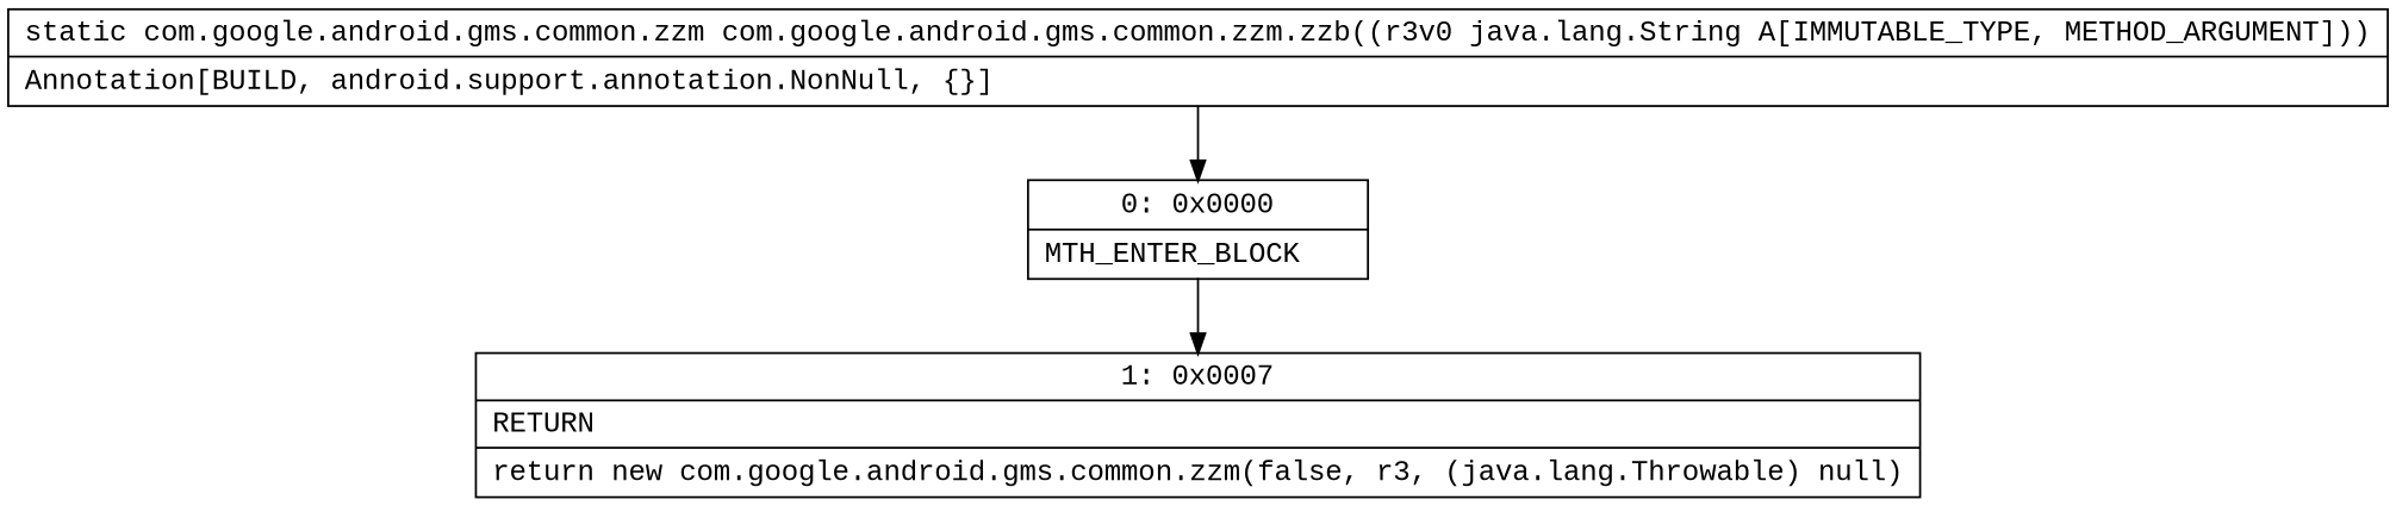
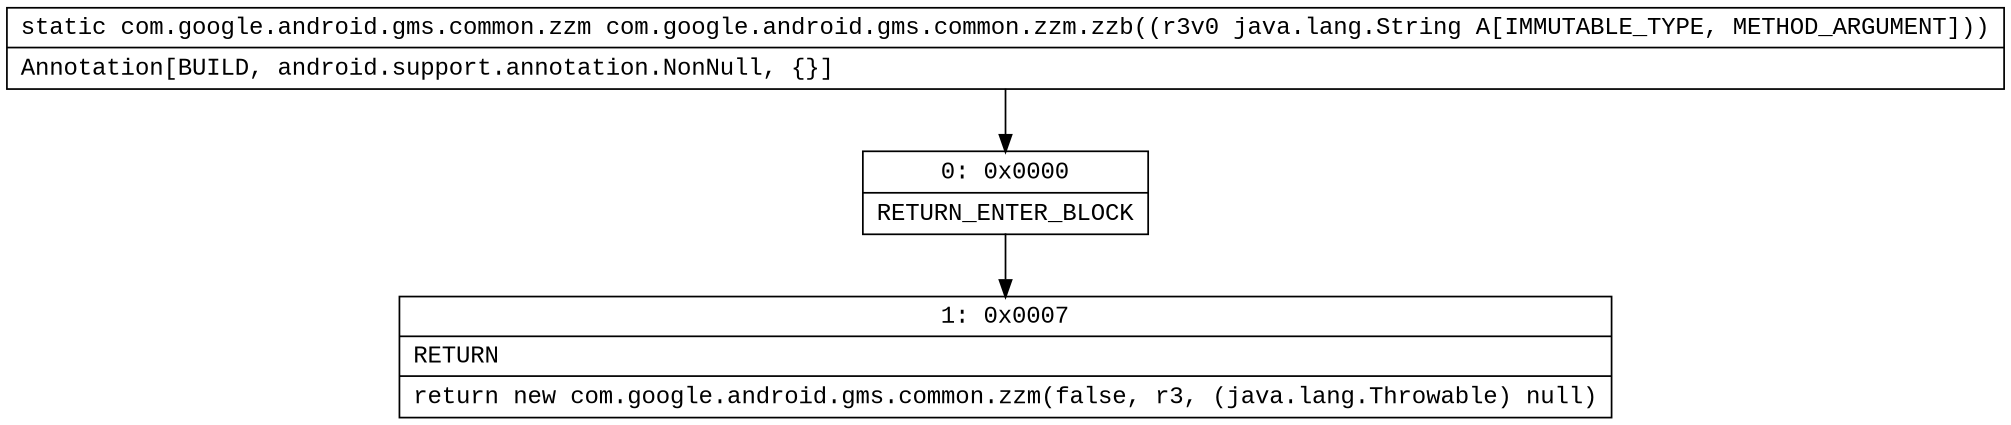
  digraph {
    fontname="Liberation Mono"
    node [shape=record fontname="Liberation Mono"]
    edge [fontname="Liberation Mono"]
-   n1 [label="{0\:\ 0x0000|MTH_ENTER_BLOCK\l}"]
+   n1 [label="{0\:\ 0x0000|RETURN_ENTER_BLOCK\l}"]
    n2 [label="{1\:\ 0x0007|RETURN\l|return new com.google.android.gms.common.zzm(false, r3, (java.lang.Throwable) null)\l}"]
    n3 [label="{static com.google.android.gms.common.zzm com.google.android.gms.common.zzm.zzb((r3v0 java.lang.String A[IMMUTABLE_TYPE, METHOD_ARGUMENT]))  | Annotation[BUILD, android.support.annotation.NonNull, \{\}]\l}"]
    n1 -> n2
    n3 -> n1
  }
